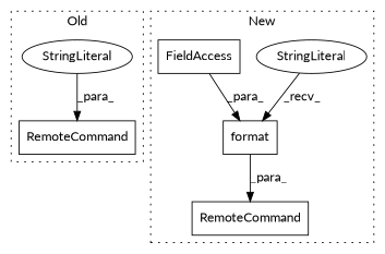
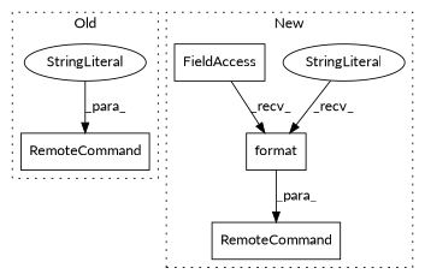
  digraph {
    fontname=Lato
    node [a=32 l="14,1" shape=box fontname=Lato]
    edge [fontname=Lato]
    n1 [label=RemoteCommand s="336,490"]
    n2 [a=45 l=140 label=StringLiteral s=350 shape=ellipse]
    n3 [l="7,1" label=format s="592,617"]
    n4 [a=45 l=140 label=StringLiteral s=451 shape=ellipse]
    n5 [label=RemoteCommand s="437,618"]
    n6 [a=22 l=18 label=FieldAccess s=599]
    subgraph cluster_1 {
      label=Old
      style=dotted
      n1
      n2
    }
    subgraph cluster_2 {
      label=New
      style=dotted
      n3
      n4
      n5
      n6
    }
    n2 -> n1 [label=_para_]
    n3 -> n5 [label=_para_]
    n4 -> n3 [label=_recv_]
-   n6 -> n3 [label=_para_]
+   n6 -> n3 [label=_recv_]
  }
